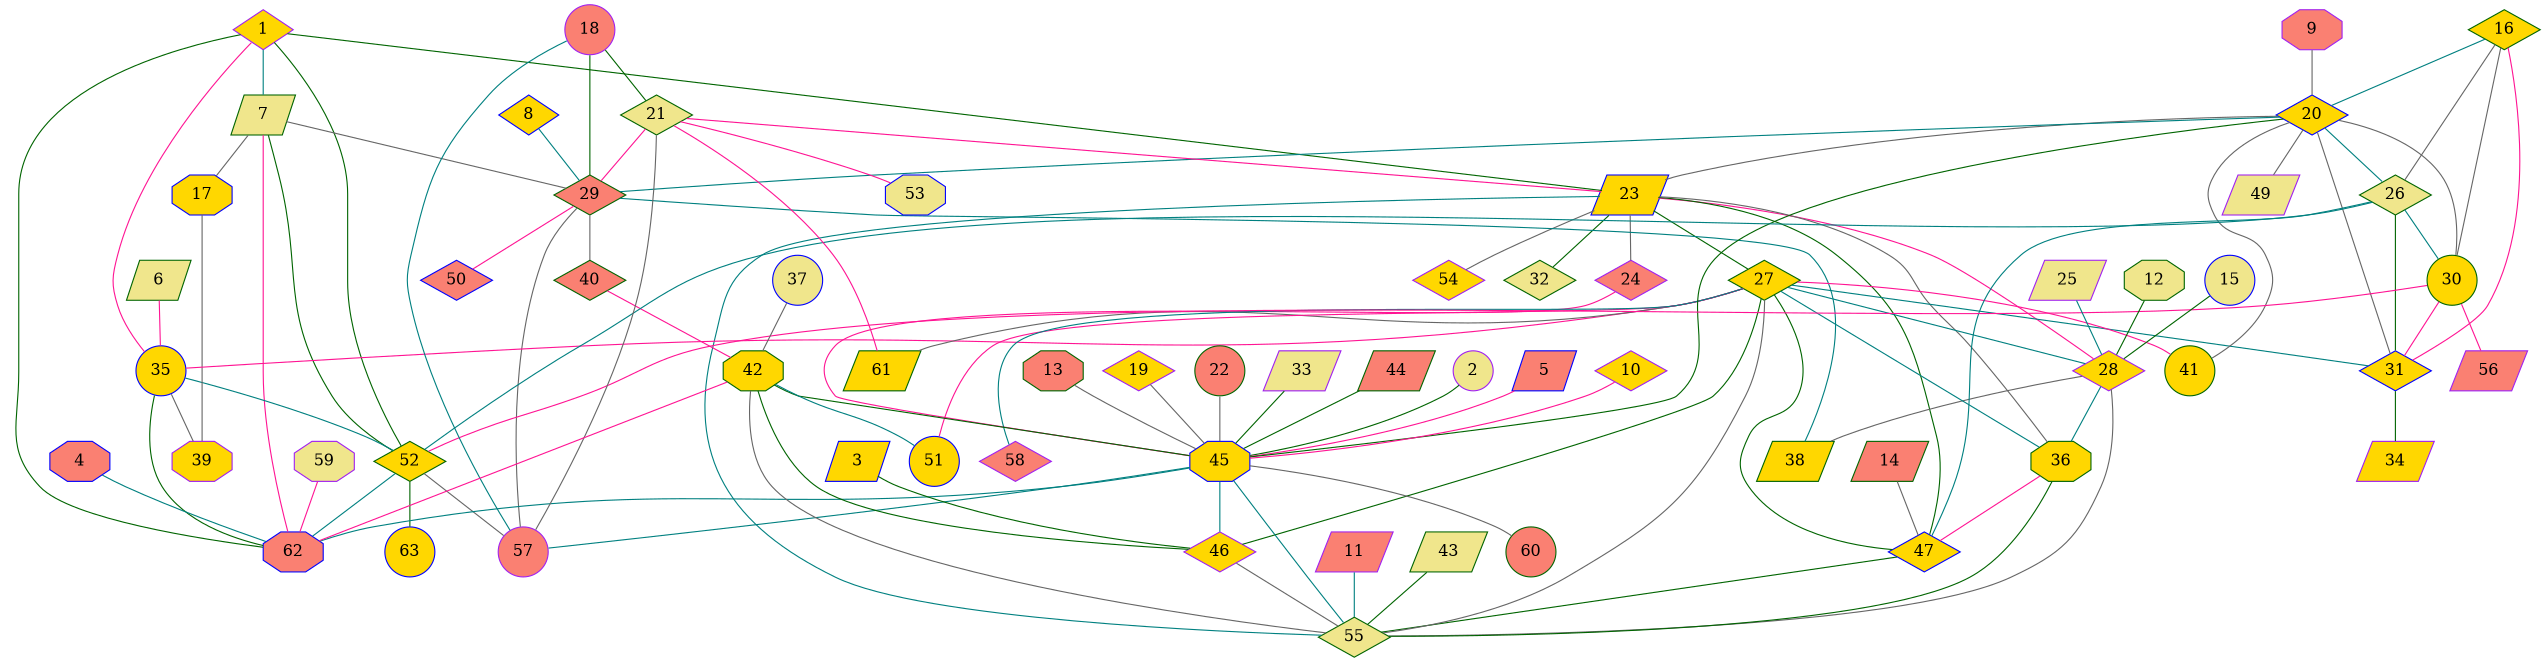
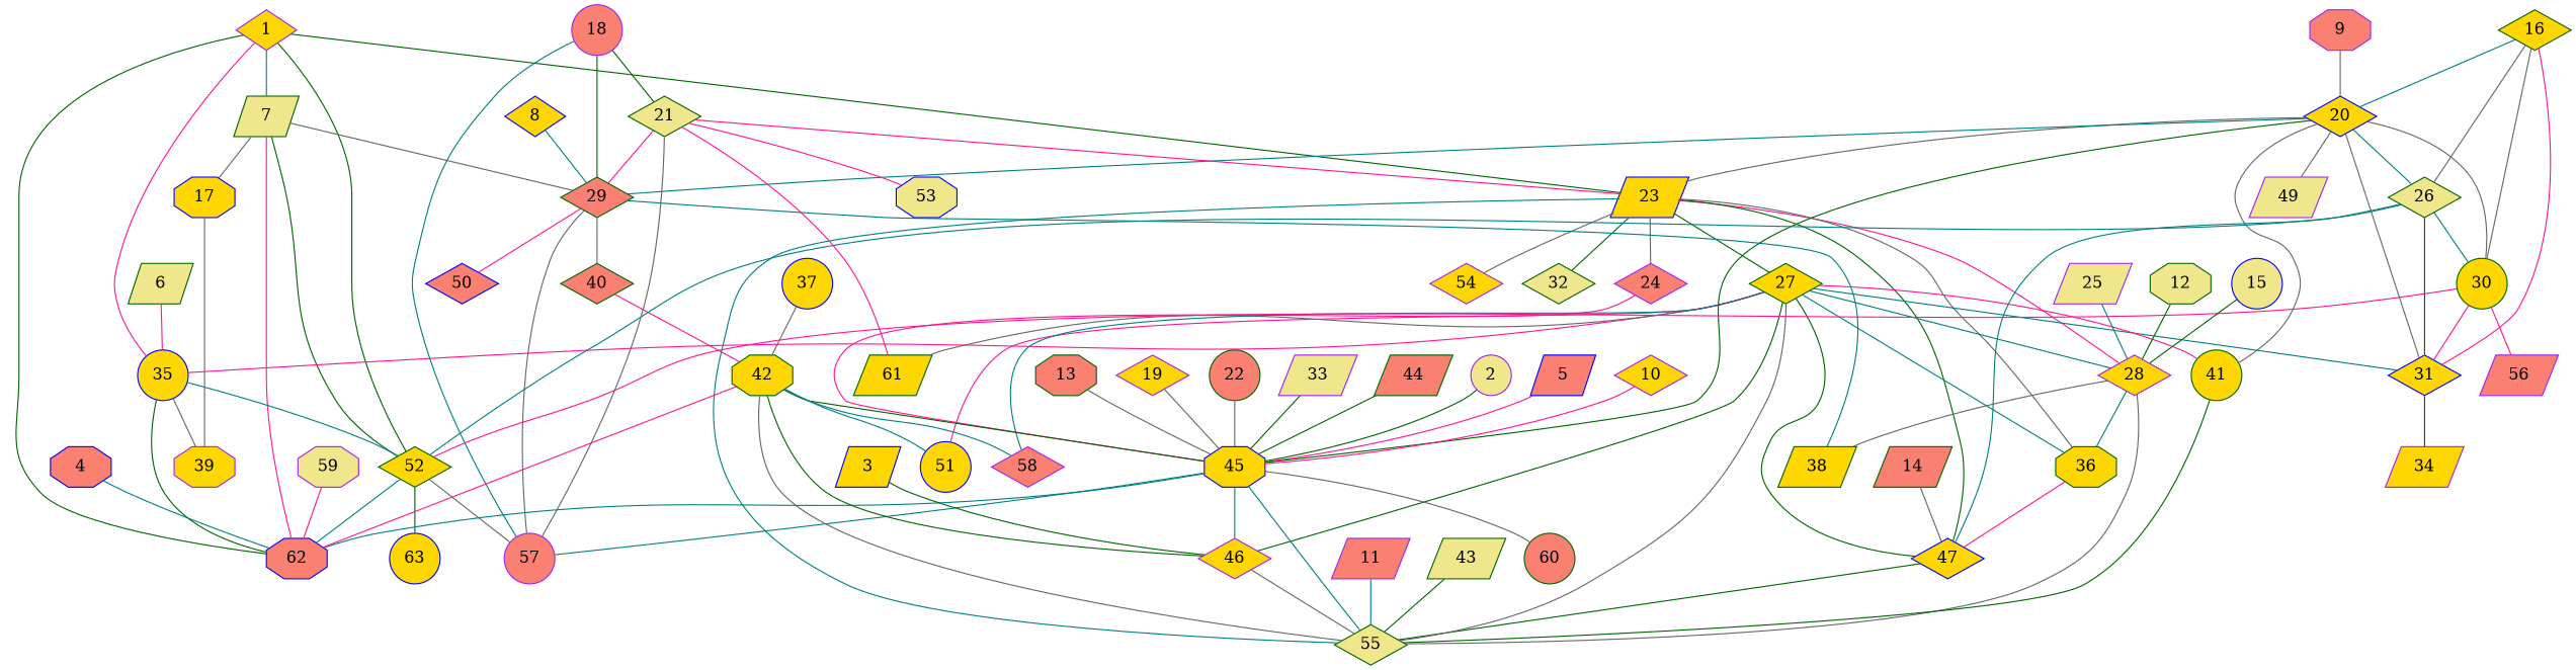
  graph {
    node [color=darkgreen fillcolor=gold shape=diamond style=filled]
    edge [color=gray40 weight=1.0]
    1 [color=purple]
    7 [fillcolor=khaki shape=parallelogram]
    23 [color=blue shape=parallelogram]
    35 [color=blue shape=circle]
    52
    62 [color=blue fillcolor=salmon shape=octagon]
    29 [fillcolor=salmon]
    17 [color=blue shape=octagon]
    55 [fillcolor=khaki]
    28 [color=purple]
    47 [color=blue]
    24 [color=purple fillcolor=salmon]
    27
    32 [fillcolor=khaki]
    36 [shape=octagon]
    54 [color=purple]
    39 [color=purple shape=octagon]
    57 [color=purple fillcolor=salmon shape=circle]
    63 [color=blue shape=circle]
    2 [color=purple fillcolor=khaki shape=circle]
    45 [color=blue shape=octagon]
    46 [color=purple]
    60 [fillcolor=salmon shape=circle]
    3 [color=blue shape=parallelogram]
    4 [color=blue fillcolor=salmon shape=octagon]
    5 [color=blue fillcolor=salmon shape=parallelogram]
    6 [fillcolor=khaki shape=parallelogram]
    38 [shape=parallelogram]
    40 [fillcolor=salmon]
    50 [color=blue fillcolor=salmon]
    8 [color=blue]
    9 [color=purple fillcolor=salmon shape=octagon]
    20 [color=blue]
    26 [fillcolor=khaki]
    30 [shape=circle]
    31 [color=blue]
    41 [shape=circle]
    49 [color=purple fillcolor=khaki shape=parallelogram]
    10 [color=purple]
    11 [color=purple fillcolor=salmon shape=parallelogram]
    12 [fillcolor=khaki shape=octagon]
    13 [fillcolor=salmon shape=octagon]
    14 [fillcolor=salmon shape=parallelogram]
    15 [color=blue fillcolor=khaki shape=circle]
    16
    56 [color=purple fillcolor=salmon shape=parallelogram]
    34 [color=purple shape=parallelogram]
    18 [color=purple fillcolor=salmon shape=circle]
    21 [fillcolor=khaki]
    53 [color=blue fillcolor=khaki shape=octagon]
    61 [shape=parallelogram]
    19 [color=purple]
    22 [fillcolor=salmon shape=circle]
    51 [color=blue shape=circle]
    58 [color=purple fillcolor=salmon]
    25 [color=purple fillcolor=khaki shape=parallelogram]
    42 [shape=octagon]
    33 [color=purple fillcolor=khaki shape=parallelogram]
-   37 [color=blue fillcolor=khaki shape=circle]
+   37 [color=blue shape=circle]
    43 [fillcolor=khaki shape=parallelogram]
    44 [fillcolor=salmon shape=parallelogram]
    59 [color=purple fillcolor=khaki shape=octagon]
    1 -- 7 [color=teal weight=2.0]
    1 -- 23 [color=darkgreen]
    1 -- 35 [color=deeppink]
    1 -- 52 [color=darkgreen]
    1 -- 62 [color=darkgreen]
    7 -- 52 [color=darkgreen weight=2.0]
    7 -- 62 [color=deeppink weight=2.0]
    7 -- 29
    7 -- 17 [weight=2.0]
    23 -- 55 [color=teal]
    23 -- 28 [color=deeppink]
    23 -- 47 [color=darkgreen]
    23 -- 24
    23 -- 27 [color=darkgreen]
    23 -- 32 [color=darkgreen]
    23 -- 36
    23 -- 54
    35 -- 52 [color=teal]
    35 -- 62 [color=darkgreen]
    35 -- 39
    52 -- 62 [color=teal]
    52 -- 57
    52 -- 63 [color=darkgreen]
    29 -- 57 [weight=2.0]
    29 -- 38 [color=teal]
    29 -- 40
    29 -- 50 [color=deeppink]
    17 -- 39
    28 -- 55
    28 -- 36 [color=teal]
    28 -- 38
    47 -- 55 [color=darkgreen]
    24 -- 45 [color=deeppink]
    27 -- 35 [color=deeppink]
    27 -- 55
    27 -- 28 [color=teal]
    27 -- 47 [color=darkgreen]
    27 -- 36 [color=teal]
    27 -- 46 [color=darkgreen]
    27 -- 31 [color=teal]
    27 -- 41 [color=deeppink]
    27 -- 61
    27 -- 51 [color=deeppink]
    27 -- 58 [color=teal]
-   36 -- 55 [color=darkgreen]
+   41 -- 55 [color=darkgreen]
    36 -- 47 [color=deeppink]
    2 -- 45 [color=darkgreen]
    45 -- 62 [color=teal]
    45 -- 55 [color=teal weight=3.0]
    45 -- 57 [color=teal]
    45 -- 46 [color=teal weight=3.0]
    45 -- 60
    46 -- 55
    3 -- 46 [color=darkgreen]
    4 -- 62 [color=teal]
    5 -- 45 [color=deeppink]
    6 -- 35 [color=deeppink]
    40 -- 42 [color=deeppink]
    8 -- 29 [color=teal]
    9 -- 20
    20 -- 23
    20 -- 29 [color=teal]
    20 -- 45 [color=darkgreen]
    20 -- 26 [color=teal]
    20 -- 30
    20 -- 31 [weight=2.0]
    20 -- 41
    20 -- 49
    26 -- 52 [color=teal]
    26 -- 47 [color=teal]
    26 -- 30 [color=teal]
    26 -- 31 [color=darkgreen weight=2.0]
    30 -- 52 [color=deeppink]
    30 -- 31 [color=deeppink weight=2.0]
    30 -- 56 [color=deeppink]
    31 -- 34 [color=darkgreen]
    10 -- 45 [color=deeppink]
    11 -- 55 [color=teal]
    12 -- 28 [color=darkgreen]
    13 -- 45
    14 -- 47
    15 -- 28 [color=darkgreen]
    16 -- 20 [color=teal]
    16 -- 26
    16 -- 30
    16 -- 31 [color=deeppink weight=2.0]
    18 -- 29 [color=darkgreen weight=4.0]
    18 -- 57 [color=teal weight=2.0]
    18 -- 21 [color=darkgreen weight=2.0]
    21 -- 23 [color=deeppink]
    21 -- 29 [color=deeppink weight=2.0]
    21 -- 57
    21 -- 53 [color=deeppink]
    21 -- 61 [color=deeppink]
    19 -- 45
    22 -- 45
    25 -- 28 [color=teal]
    42 -- 62 [color=deeppink weight=2.0]
    42 -- 55
    42 -- 45 [color=darkgreen weight=3.0]
    42 -- 46 [color=darkgreen]
    42 -- 51 [color=teal]
+   42 -- 58 [color=teal]
    33 -- 45 [color=darkgreen]
    37 -- 42
    43 -- 55 [color=darkgreen]
    44 -- 45 [color=darkgreen]
    59 -- 62 [color=deeppink]
  }
